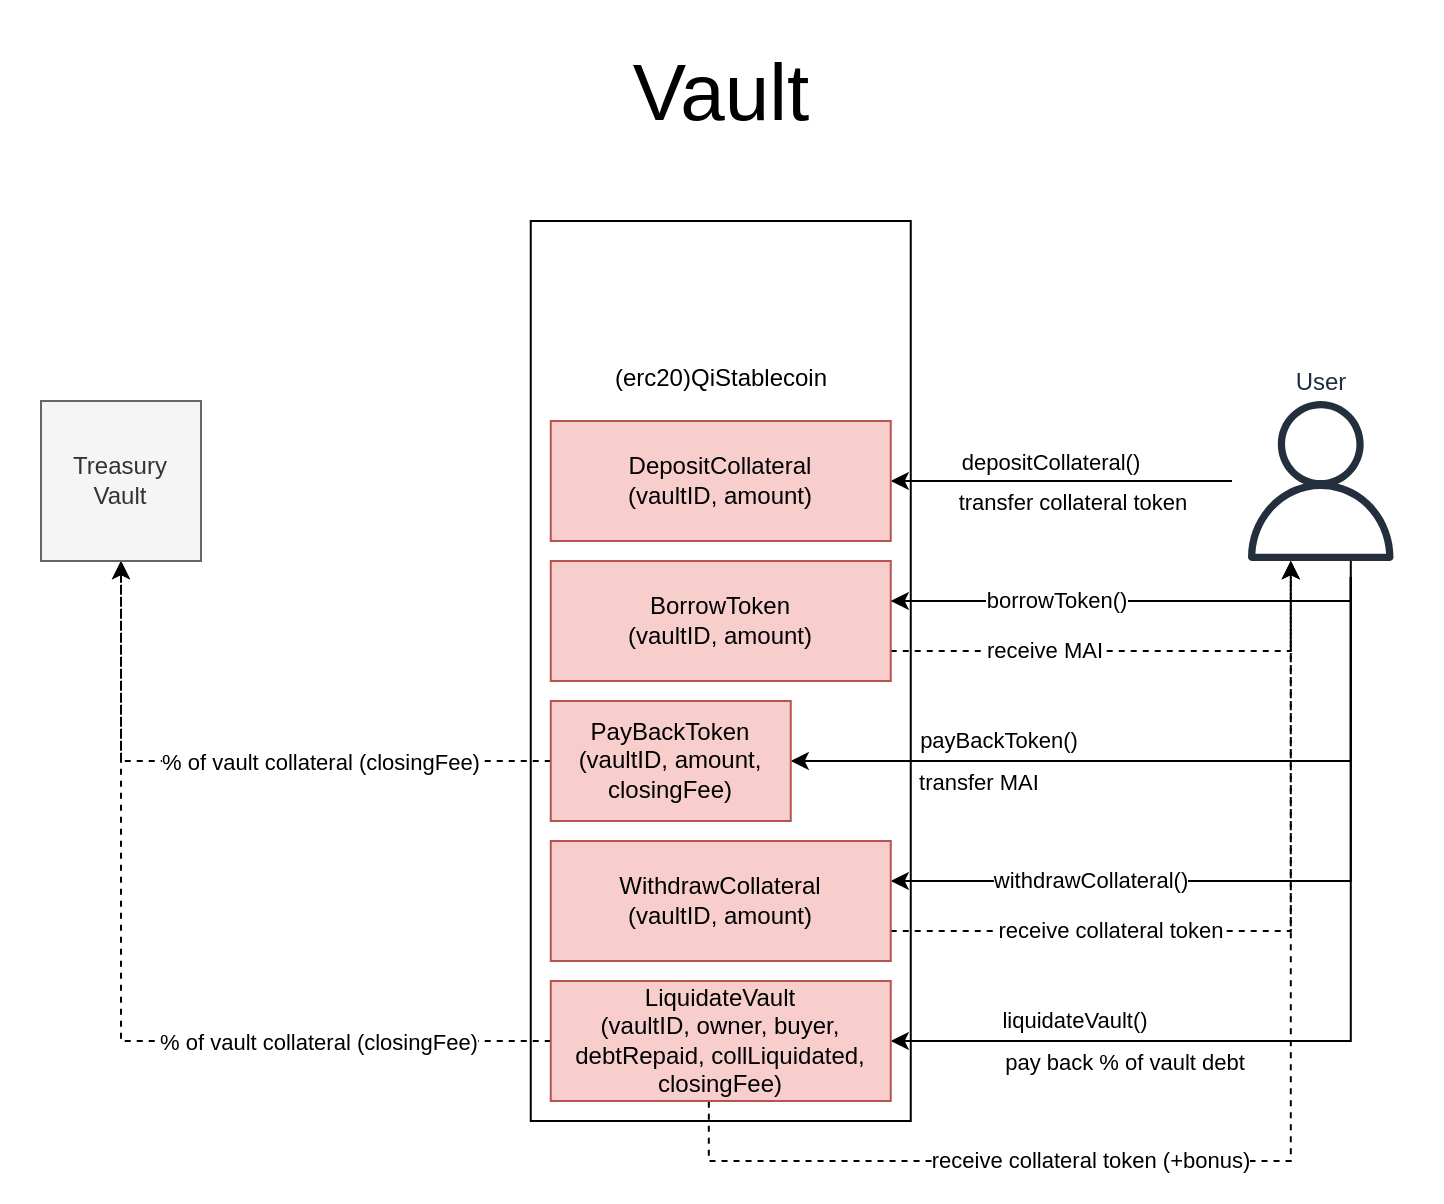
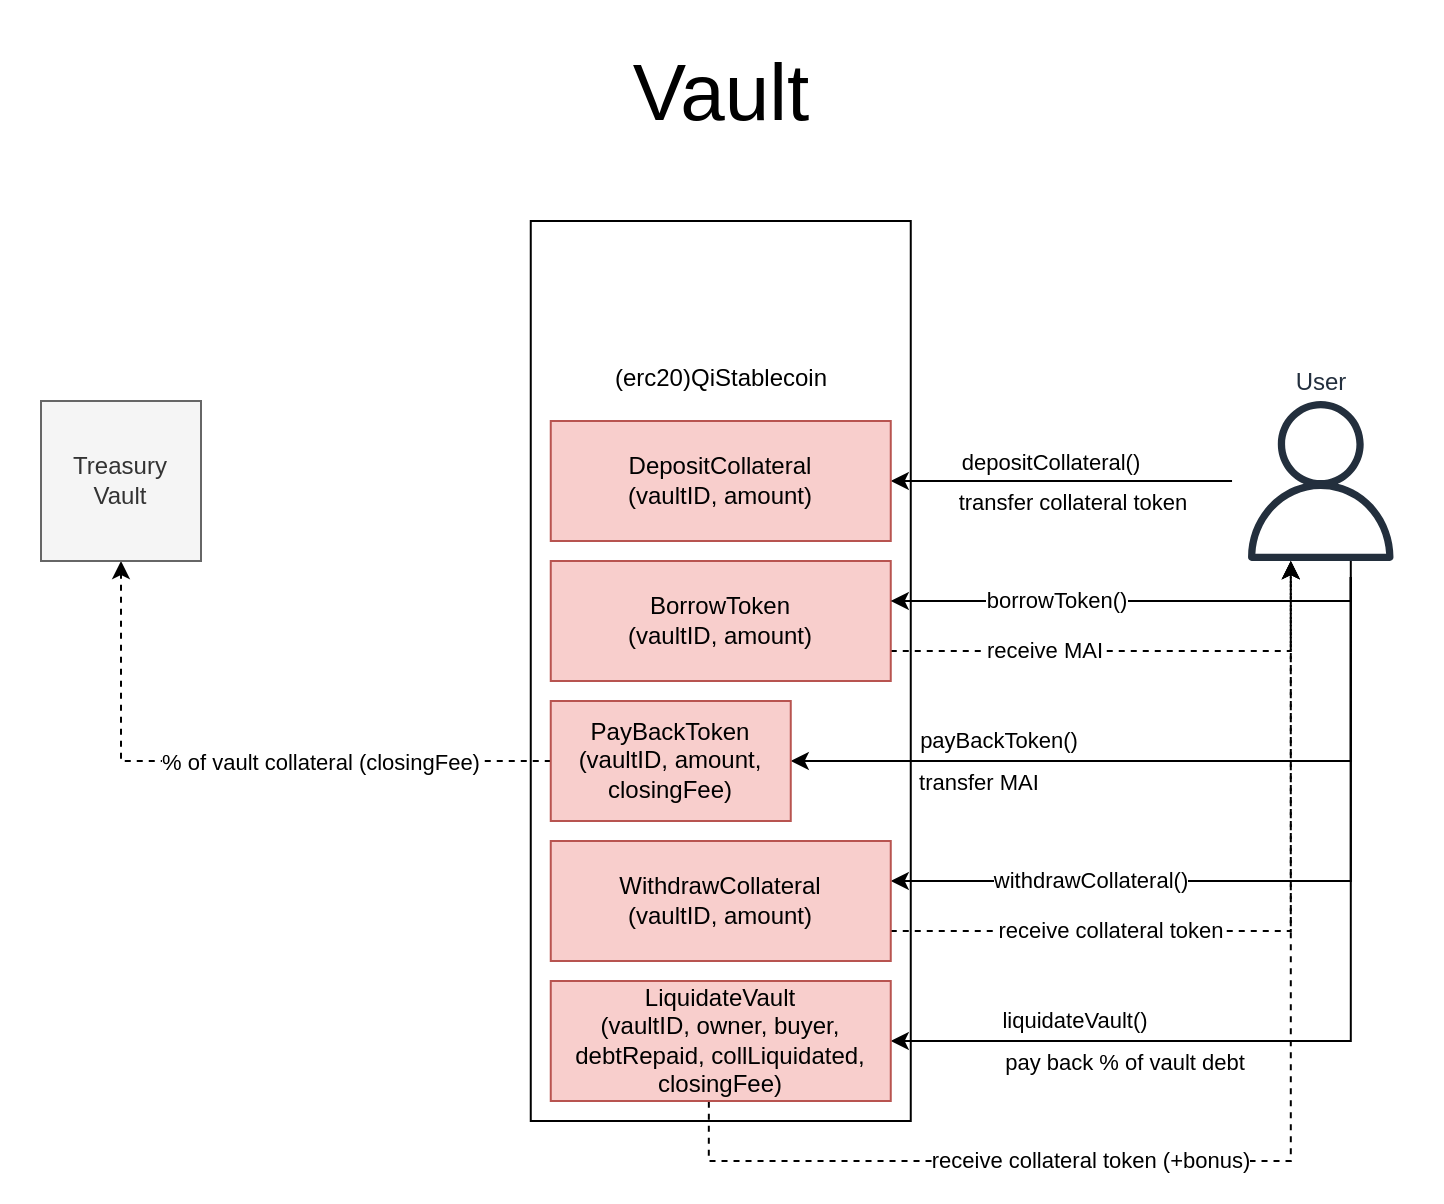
  <mxCell id="0" />
  <mxCell id="1" parent="0" />
  <mxCell id="2" value="" style="rounded=0;whiteSpace=wrap;html=1;" parent="1" vertex="1"><mxGeometry x="264.88" y="110" width="190" height="450" as="geometry" /></mxCell>
  <mxCell id="3" value="(erc20)QiStablecoin" style="shape=image;html=1;verticalAlign=top;verticalLabelPosition=bottom;labelBackgroundColor=#ffffff;imageAspect=0;aspect=fixed;image=https://cdn2.iconfinder.com/data/icons/essential-web-4/50/content-form-contract-article-paper-128.png" parent="1" vertex="1"><mxGeometry x="332.38" y="120" width="55" height="55" as="geometry" /></mxCell>
  <mxCell id="4" value="receive MAI" style="edgeStyle=orthogonalEdgeStyle;rounded=0;orthogonalLoop=1;jettySize=auto;html=1;exitX=1;exitY=0.75;exitDx=0;exitDy=0;dashed=1;" edge="1" parent="1" source="5" target="14"><mxGeometry x="-0.373" relative="1" as="geometry"><Array as="points"><mxPoint x="644.88" y="325" /></Array><mxPoint as="offset" /></mxGeometry></mxCell>
  <mxCell id="5" value="BorrowToken&lt;br&gt;(vaultID, amount)" style="rounded=0;whiteSpace=wrap;html=1;fillColor=#f8cecc;strokeColor=#b85450;" parent="1" vertex="1"><mxGeometry x="274.88" y="280" width="170" height="60" as="geometry" /></mxCell>
  <mxCell id="6" value="borrowToken()" style="edgeStyle=orthogonalEdgeStyle;rounded=0;orthogonalLoop=1;jettySize=auto;html=1;" parent="1" source="14" edge="1"><mxGeometry x="0.333" relative="1" as="geometry"><mxPoint x="-53.786" y="140" as="sourcePoint" /><mxPoint x="444.88" y="300" as="targetPoint" /><Array as="points"><mxPoint x="674.88" y="300" /><mxPoint x="444.88" y="300" /></Array><mxPoint as="offset" /></mxGeometry></mxCell>
  <mxCell id="7" style="edgeStyle=orthogonalEdgeStyle;rounded=0;orthogonalLoop=1;jettySize=auto;html=1;endArrow=classic;endFill=1;sourcePerimeterSpacing=8;targetPerimeterSpacing=8;entryX=1;entryY=0.5;entryDx=0;entryDy=0;" parent="1" source="14" target="16" edge="1"><mxGeometry relative="1" as="geometry"><Array as="points" /><mxPoint x="444.88" y="230" as="targetPoint" /></mxGeometry></mxCell>
  <mxCell id="8" value="depositCollateral()" style="edgeLabel;html=1;align=center;verticalAlign=middle;resizable=0;points=[];" parent="7" vertex="1" connectable="0"><mxGeometry x="0.337" relative="1" as="geometry"><mxPoint x="23" y="-10" as="offset" /></mxGeometry></mxCell>
  <mxCell id="9" value="transfer collateral token" style="edgeLabel;html=1;align=center;verticalAlign=middle;resizable=0;points=[];" vertex="1" connectable="0" parent="7"><mxGeometry x="0.107" y="2" relative="1" as="geometry"><mxPoint x="14" y="8" as="offset" /></mxGeometry></mxCell>
  <mxCell id="10" value="liquidateVault()" style="edgeStyle=orthogonalEdgeStyle;rounded=0;orthogonalLoop=1;jettySize=auto;html=1;endArrow=classic;endFill=1;sourcePerimeterSpacing=8;targetPerimeterSpacing=8;" parent="1" source="14" edge="1"><mxGeometry x="0.602" y="-10" relative="1" as="geometry"><Array as="points"><mxPoint x="674.88" y="520" /><mxPoint x="444.88" y="520" /></Array><mxPoint as="offset" /><mxPoint x="444.88" y="520" as="targetPoint" /></mxGeometry></mxCell>
  <mxCell id="11" value="payBackToken()" style="edgeStyle=orthogonalEdgeStyle;rounded=0;orthogonalLoop=1;jettySize=auto;html=1;entryX=1;entryY=0.5;entryDx=0;entryDy=0;endArrow=classic;endFill=1;sourcePerimeterSpacing=8;targetPerimeterSpacing=8;" parent="1" source="14" target="23" edge="1"><mxGeometry x="0.441" y="-10" relative="1" as="geometry"><Array as="points"><mxPoint x="674.88" y="380" /></Array><mxPoint as="offset" /></mxGeometry></mxCell>
  <mxCell id="12" value="transfer MAI" style="edgeLabel;html=1;align=center;verticalAlign=middle;resizable=0;points=[];" vertex="1" connectable="0" parent="11"><mxGeometry x="0.458" y="-2" relative="1" as="geometry"><mxPoint x="-7" y="12" as="offset" /></mxGeometry></mxCell>
  <mxCell id="13" value="withdrawCollateral()" style="edgeStyle=orthogonalEdgeStyle;rounded=0;orthogonalLoop=1;jettySize=auto;html=1;endArrow=classic;endFill=1;sourcePerimeterSpacing=8;targetPerimeterSpacing=8;" parent="1" source="14" edge="1"><mxGeometry x="0.476" relative="1" as="geometry"><Array as="points"><mxPoint x="674.88" y="440" /><mxPoint x="444.88" y="440" /></Array><mxPoint as="offset" /><mxPoint x="444.88" y="440" as="targetPoint" /></mxGeometry></mxCell>
  <mxCell id="14" value="User" style="sketch=0;outlineConnect=0;fontColor=#232F3E;gradientColor=none;fillColor=#232F3D;strokeColor=none;dashed=0;verticalLabelPosition=top;verticalAlign=bottom;align=center;html=1;fontSize=12;fontStyle=0;aspect=fixed;pointerEvents=1;shape=mxgraph.aws4.user;labelPosition=center;" parent="1" vertex="1"><mxGeometry x="619.88" y="200" width="80" height="80" as="geometry" /></mxCell>
  <mxCell id="15" value="Vault" style="text;html=1;align=center;verticalAlign=middle;resizable=0;points=[];autosize=1;strokeColor=none;fillColor=none;fontSize=40;" parent="1" vertex="1"><mxGeometry x="294.88" y="20" width="130" height="50" as="geometry" /></mxCell>
  <mxCell id="16" value="DepositCollateral&lt;br&gt;(vaultID, amount)" style="rounded=0;whiteSpace=wrap;html=1;fillColor=#f8cecc;strokeColor=#b85450;" parent="1" vertex="1"><mxGeometry x="274.88" y="210" width="170" height="60" as="geometry" /></mxCell>
  <mxCell id="17" value="receive collateral token (+bonus)" style="edgeStyle=orthogonalEdgeStyle;rounded=0;orthogonalLoop=1;jettySize=auto;html=1;exitX=0.465;exitY=1.006;exitDx=0;exitDy=0;dashed=1;exitPerimeter=0;" edge="1" parent="1" source="20" target="14"><mxGeometry x="-0.289" relative="1" as="geometry"><Array as="points"><mxPoint x="353.88" y="580" /><mxPoint x="644.88" y="580" /></Array><mxPoint as="offset" /></mxGeometry></mxCell>
- <mxCell id="18" style="edgeStyle=orthogonalEdgeStyle;rounded=0;orthogonalLoop=1;jettySize=auto;html=1;dashed=1;" edge="1" parent="1" source="20" target="27"><mxGeometry relative="1" as="geometry"><mxPoint x="10" y="420" as="targetPoint" /></mxGeometry></mxCell>
- <mxCell id="19" value="% of vault collateral (closingFee)" style="edgeLabel;html=1;align=center;verticalAlign=middle;resizable=0;points=[];" vertex="1" connectable="0" parent="18"><mxGeometry x="-0.083" y="4" relative="1" as="geometry"><mxPoint x="93" y="-4" as="offset" /></mxGeometry></mxCell>
  <mxCell id="20" value="LiquidateVault&lt;br&gt;(vaultID, owner, buyer, debtRepaid, collLiquidated, closingFee)" style="rounded=0;whiteSpace=wrap;html=1;fillColor=#f8cecc;strokeColor=#b85450;" parent="1" vertex="1"><mxGeometry x="274.88" y="490" width="170" height="60" as="geometry" /></mxCell>
  <mxCell id="21" value="" style="edgeStyle=orthogonalEdgeStyle;rounded=0;orthogonalLoop=1;jettySize=auto;html=1;dashed=1;" edge="1" parent="1" source="23" target="27"><mxGeometry relative="1" as="geometry"><mxPoint x="50" y="380" as="targetPoint" /></mxGeometry></mxCell>
  <mxCell id="22" value="% of vault collateral (closingFee)" style="edgeLabel;html=1;align=center;verticalAlign=middle;resizable=0;points=[];" vertex="1" connectable="0" parent="21"><mxGeometry x="0.221" relative="1" as="geometry"><mxPoint x="77" as="offset" /></mxGeometry></mxCell>
  <mxCell id="23" value="PayBackToken&lt;br&gt;(vaultID, amount, closingFee)" style="rounded=0;whiteSpace=wrap;html=1;fillColor=#f8cecc;strokeColor=#b85450;" parent="1" vertex="1"><mxGeometry x="274.88" y="350" width="120" height="60" as="geometry" /></mxCell>
  <mxCell id="24" value="receive collateral token" style="edgeStyle=orthogonalEdgeStyle;rounded=0;orthogonalLoop=1;jettySize=auto;html=1;exitX=1;exitY=0.75;exitDx=0;exitDy=0;dashed=1;" edge="1" parent="1" source="25" target="14"><mxGeometry x="-0.429" relative="1" as="geometry"><Array as="points"><mxPoint x="644.88" y="465" /></Array><mxPoint as="offset" /></mxGeometry></mxCell>
  <mxCell id="25" value="WithdrawCollateral&lt;br&gt;(vaultID, amount)" style="rounded=0;whiteSpace=wrap;html=1;fillColor=#f8cecc;strokeColor=#b85450;" parent="1" vertex="1"><mxGeometry x="274.88" y="420" width="170" height="60" as="geometry" /></mxCell>
  <mxCell id="26" value="pay back % of vault debt" style="edgeLabel;html=1;align=center;verticalAlign=middle;resizable=0;points=[];" vertex="1" connectable="0" parent="1"><mxGeometry x="564.878" y="530" as="geometry"><mxPoint x="-3" as="offset" /></mxGeometry></mxCell>
  <mxCell id="27" value="Treasury&lt;br&gt;Vault" style="whiteSpace=wrap;html=1;aspect=fixed;rounded=0;fillColor=#f5f5f5;fontColor=#333333;strokeColor=#666666;" vertex="1" parent="1"><mxGeometry x="20" y="200" width="80" height="80" as="geometry" /></mxCell>
